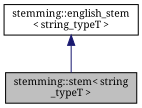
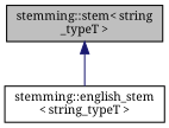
  digraph {
    fontname="Noto Serif"
    node [color=black fontname="Noto Serif" fontsize=10 shape=record style=filled]
    n1 [fillcolor=grey75 fontcolor=black height=0.2 label="stemming::stem\< string\l_typeT \>" width=0.4]
    n2 [fillcolor=white height=0.2 label="stemming::english_stem\l\< string_typeT \>" width=0.4]
-   n2 -> n1 [color=midnightblue dir=back fontname="Noto Serif" fontsize=10 labelfontname=Helvetica labelfontsize=10 style=solid]
+   n1 -> n2 [color=midnightblue dir=back fontname="Noto Serif" fontsize=10 labelfontname=Helvetica labelfontsize=10 style=solid]
  }
